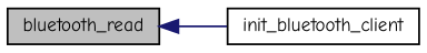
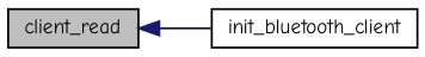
  digraph {
    rankdir=LR
    fontname="Comic Neue"
    node [color=black fontname="Comic Neue" fontsize=10 shape=record style=filled]
-   n1 [fillcolor=grey75 fontcolor=black height=0.2 label=bluetooth_read width=0.4]
+   n1 [fillcolor=grey75 fontcolor=black height=0.2 label=client_read width=0.4]
    n2 [fillcolor=white height=0.2 label=init_bluetooth_client width=0.4]
    n1 -> n2 [color=midnightblue dir=back fontname="Comic Neue" fontsize=10 labelfontname=Helvetica labelfontsize=10 style=solid]
  }
